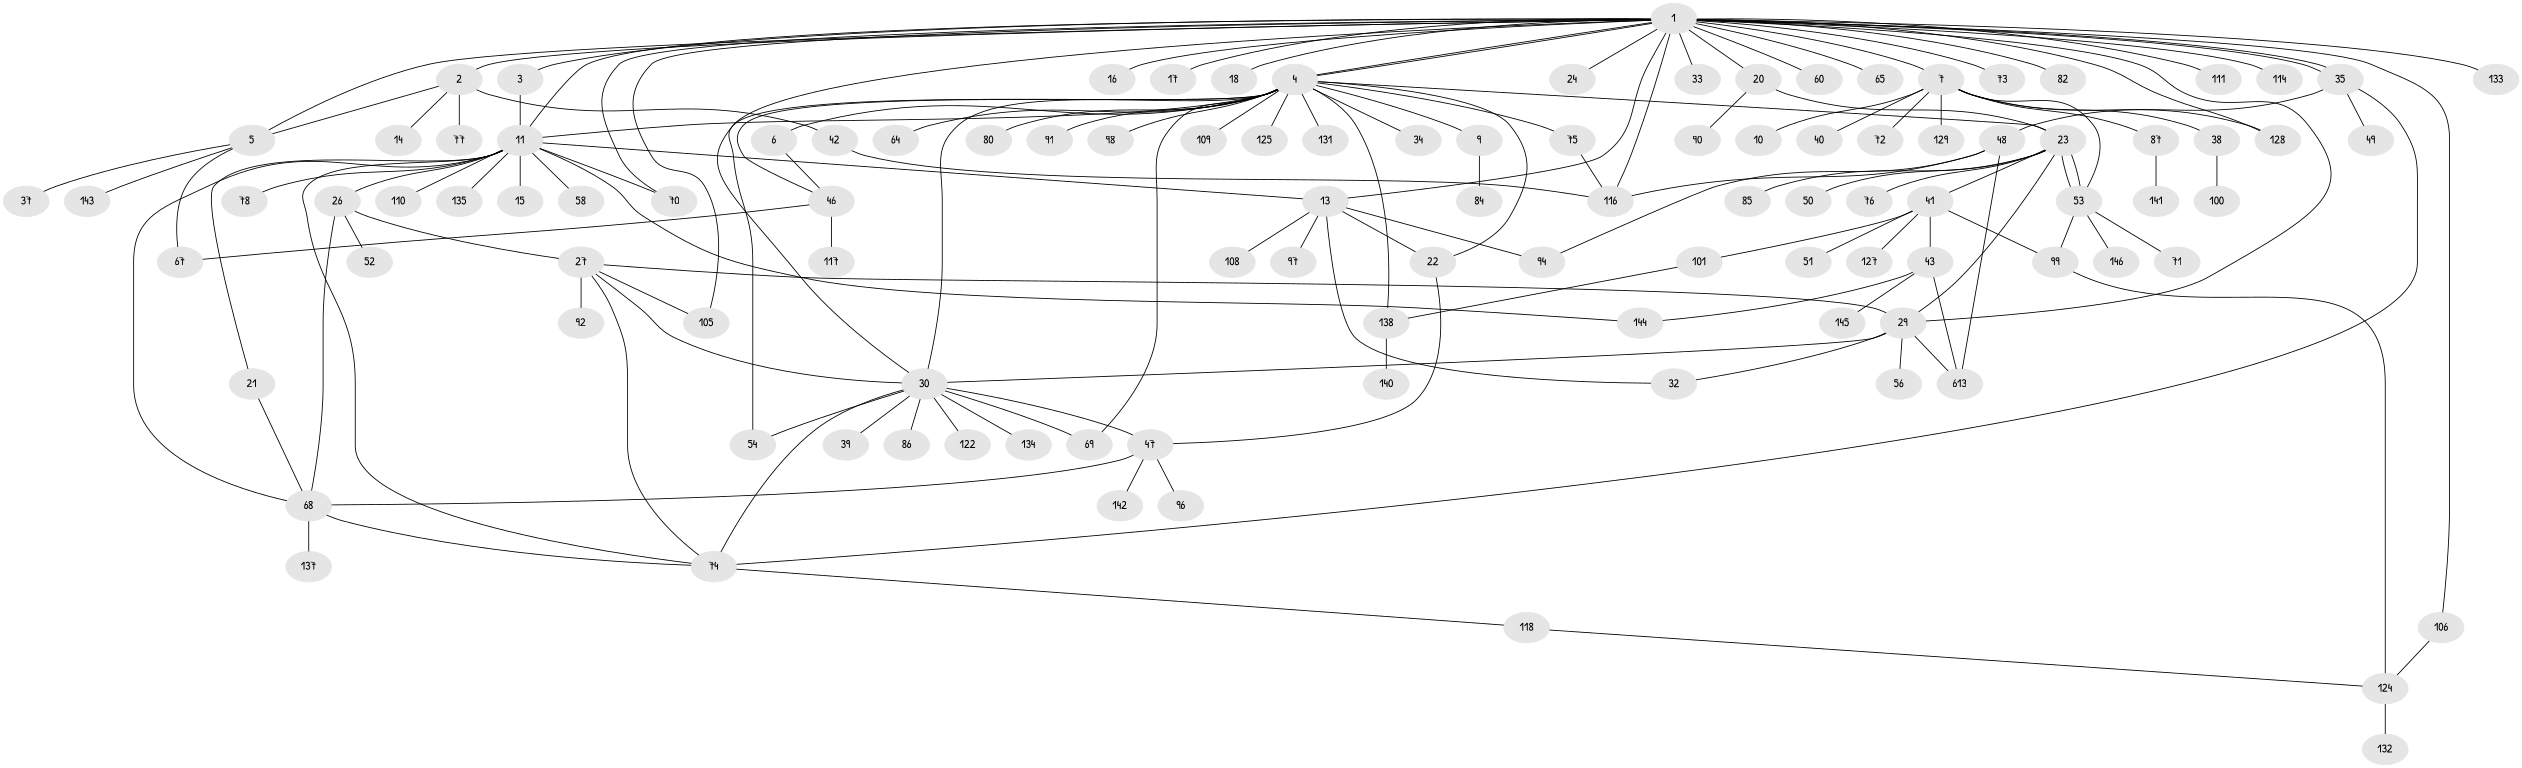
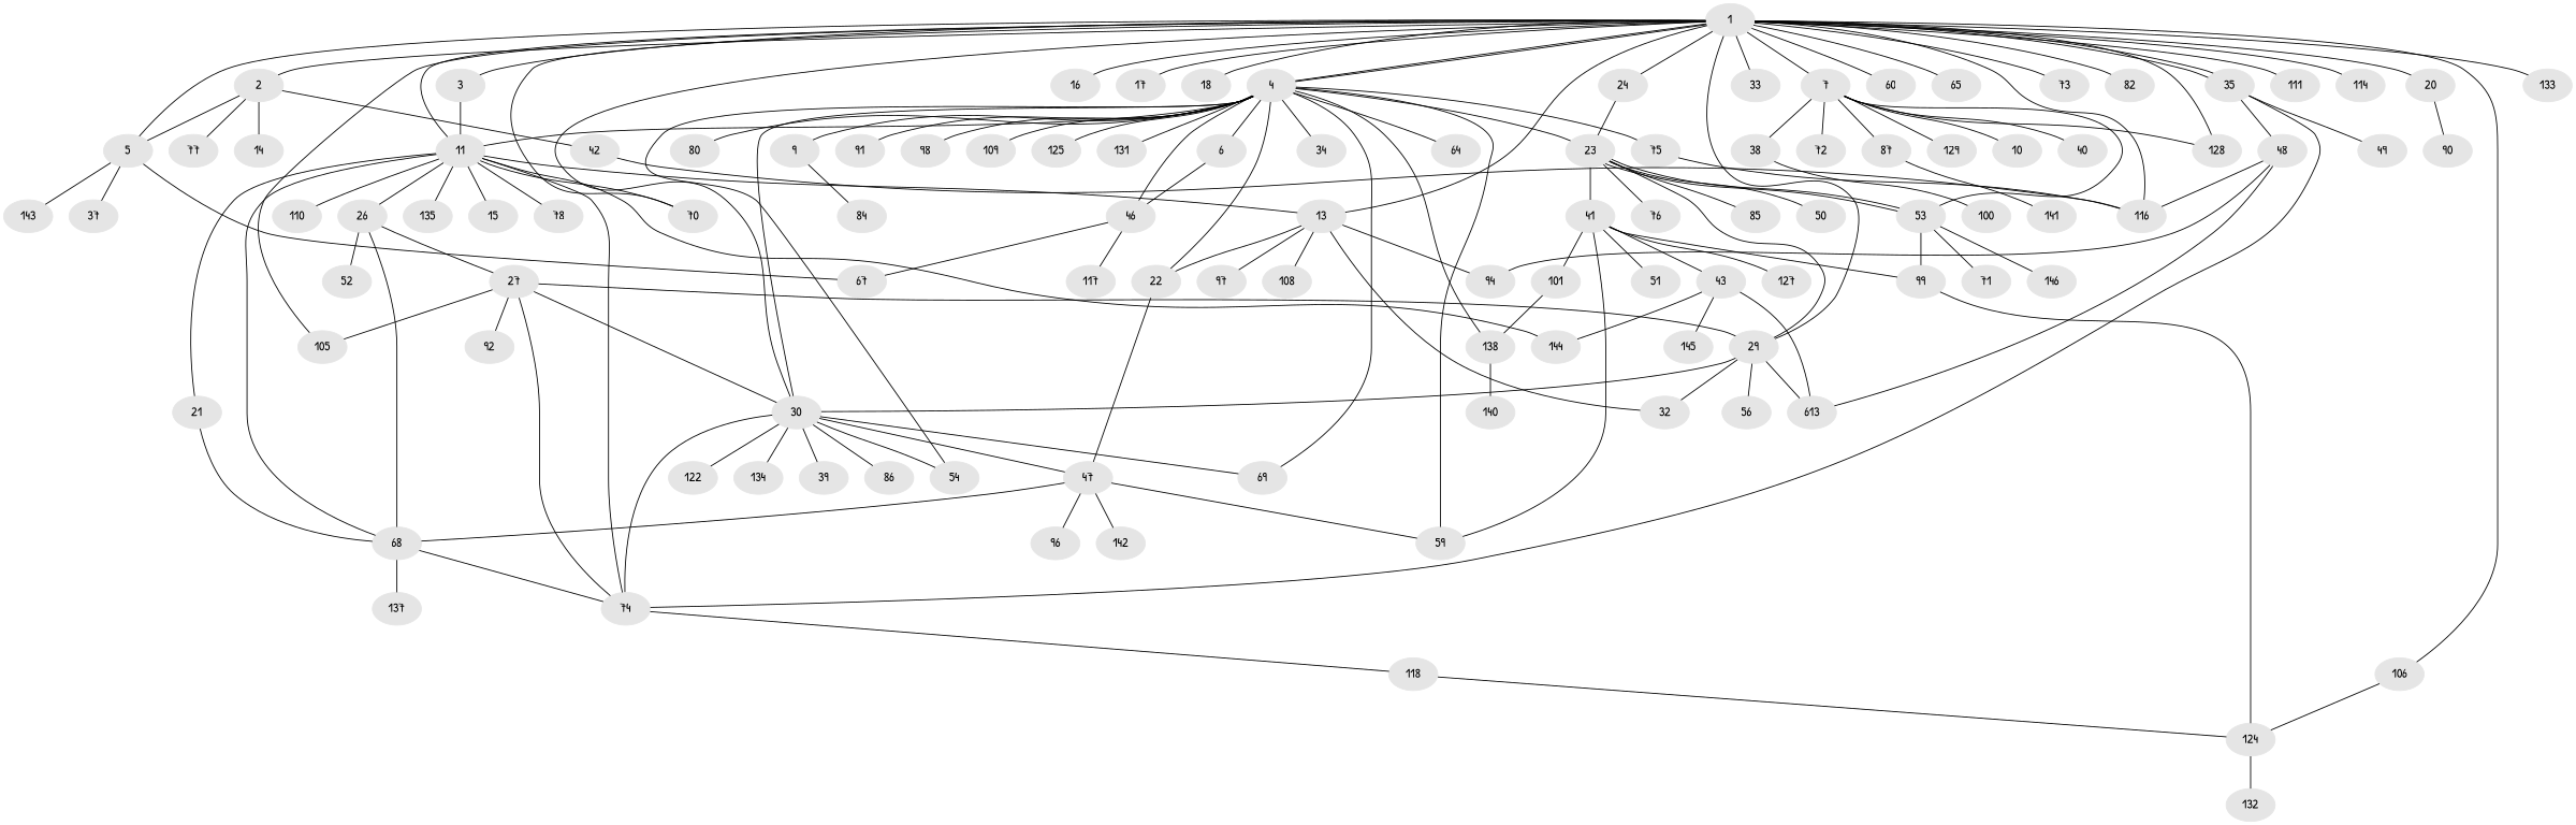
  graph {
    fontname="Patrick Hand"
    node [color=gray90 fontname="Patrick Hand" style=filled]
    edge [fontname="Patrick Hand"]
    1 [super="+61"]
    2 [super="+62"]
    3
    4 [super="+19"]
    5 [super="+25"]
    7 [super="+28"]
    11 [super="+12"]
    13 [super="+31"]
    16
    17
    18
    20 [super="+81"]
    24
    29 [super="+66"]
    30 [super="+89"]
    33
    35 [super="+57"]
    60
    65
    70 [super="+115"]
    73
    82
    105
    106
    111
    114
    116 [super="+130"]
    128
    133
    14
    42
    77
    6 [super="+8"]
    9
    22 [super="+45"]
    23 [super="+44"]
    34
    46
    54 [super="+79"]
+   59 [super="+112"]
    64
    69
    75
    80
    91
    98
    109
    125
    131
    138 [super="+139"]
    37
    67 [super="+93"]
    143
    10
    38
    40
    53 [super="+107"]
    72
    87 [super="+102"]
    129
    15 [super="+95"]
    21
    26 [super="+88"]
-   58
    68 [super="+120"]
    74 [super="+104"]
    78
    110
    135
    144
    32
    94
    97
    108
    90
    56
    n77 [label=613]
    47 [super="+136"]
    39
    86
    122
    134
    48 [super="+63"]
    49
    124
    84
    41 [super="+123"]
    50
    76
    85
    117
    140
    100
    99 [super="+121"]
    71
    146
    141
    27 [super="+36"]
    52 [super="+83"]
    137
    118
    96
    142
    43 [super="+119"]
    51
    101
    127
    92 [super="+103"]
    145
    132
    1 -- 2
    1 -- 3
    1 -- 4
    1 -- 4
    1 -- 5 [weight=2]
    1 -- 7 [weight=2]
    1 -- 11
    1 -- 13
    1 -- 16
    1 -- 17
    1 -- 18
    1 -- 20
    1 -- 24
    1 -- 29
    1 -- 30
    1 -- 33
    1 -- 35
    1 -- 35
    1 -- 60
    1 -- 65
    1 -- 70
    1 -- 73
    1 -- 82
    1 -- 105
    1 -- 106
    1 -- 111
    1 -- 114
    1 -- 116
    1 -- 128
    1 -- 133
    2 -- 5
    2 -- 14
    2 -- 42
    2 -- 77
    3 -- 11
    4 -- 11
    4 -- 30
    4 -- 6
    4 -- 9
    4 -- 22
    4 -- 23
    4 -- 34
    4 -- 46
    4 -- 54
+   4 -- 59
    4 -- 64
    4 -- 69
    4 -- 75
    4 -- 80
    4 -- 91
    4 -- 98
    4 -- 109
    4 -- 125
    4 -- 131
    4 -- 138
    5 -- 37
    5 -- 67
    5 -- 143
    7 -- 128
    7 -- 10
    7 -- 38
    7 -- 40
    7 -- 53
    7 -- 72
    7 -- 87
    7 -- 129
    11 -- 13
    11 -- 70
    11 -- 15
    11 -- 21
    11 -- 26
-   11 -- 58
    11 -- 68
    11 -- 74
    11 -- 78
    11 -- 110
    11 -- 135
    11 -- 144
    13 -- 22
    13 -- 32
    13 -- 94
    13 -- 97
    13 -- 108
-   20 -- 23
+   24 -- 23
    20 -- 90
    29 -- 30
    29 -- 32
    29 -- 56
    29 -- n77
    30 -- 54
    30 -- 69
    30 -- 74
    30 -- 47
    30 -- 39
    30 -- 86
    30 -- 122
    30 -- 134
    35 -- 74
    35 -- 48
    35 -- 49
    106 -- 124
    42 -- 116
    6 -- 46
    9 -- 84
    22 -- 47
    23 -- 29
    23 -- 53
    23 -- 53
    23 -- 41
    23 -- 50
    23 -- 76
    23 -- 85
    46 -- 67
    46 -- 117
    75 -- 116
    138 -- 140
    38 -- 100
    53 -- 99
    53 -- 71
    53 -- 146
    87 -- 141
    21 -- 68
    26 -- 68
    26 -- 27
    26 -- 52
    68 -- 74
    68 -- 137
    74 -- 118
+   47 -- 59
    47 -- 68
    47 -- 96
    47 -- 142
    48 -- 116
    48 -- 94
    48 -- n77
    124 -- 132
+   41 -- 59
    41 -- 99 [weight=2]
    41 -- 43
    41 -- 51
    41 -- 101
    41 -- 127
    99 -- 124
    27 -- 29
    27 -- 30
    27 -- 105
    27 -- 74
    27 -- 92
    118 -- 124
    43 -- 144
    43 -- n77
    43 -- 145
    101 -- 138
  }
